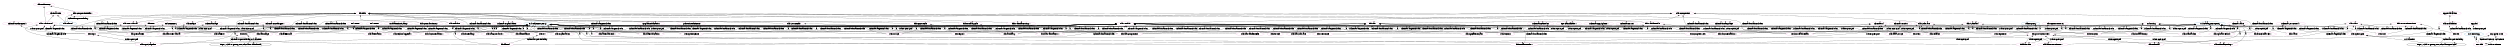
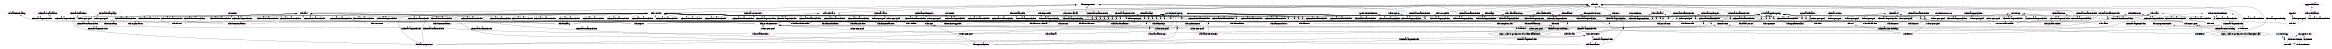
  digraph {
    rankdir=BT
    node [color="#e377c2" fillcolor="#e377c2"]
    n1 [height=.3 label="xsd:dateTimeStamp"]
    n2 [height=.3 label="okh:Publication"]
    n3 [height=.3 label="npg:Publication"]
    n4 [height=.3 label="okh:Part"]
    n5 [height=.3 label="okh:Component"]
    n6 [height=.3 label="okh:Reference"]
    n7 [height=.3 label="otrl:ODRL"]
    n8 [color="#1f77b4" fillcolor="#1f77b4" height=.3 label="owl:ObjectProperty"]
    n9 [height=.3 label="okh:Manufacturing..."]
    n10 [height=.3 label="okh:File"]
    n11 [height=.3 label="okh:BoM"]
    n12 [height=.3 label="okh:UserManual"]
    n13 [height=.3 label="okh:OuterDimensions"]
    n14 [color="#1f77b4" fillcolor="#1f77b4" height=.3 label="rdf:Property"]
    n15 [height=.3 label="schema:Person"]
    n16 [height=.3 label="okh:SourceFile"]
    n17 [height=.3 label="okh:Software"]
    n18 [color="#1f77b4" fillcolor="#1f77b4" height=.3 label="owl:Ontology"]
    n19 [height=.3 label="okh:Readme"]
    n20 [color="#1f77b4" fillcolor="#1f77b4" height=.3 label="owl:DatatypeProperty"]
    n21 [height=.3 label="schema:URL"]
    n22 [height=.3 label="otrl:OTRL"]
    n23 [height=.3 label="tsdc:OHTsDC"]
    n24 [height=.3 label="okh:ComponentRefe..."]
    n25 [height=.3 label="okh:Module"]
    n26 [color="#1f77b4" fillcolor="#1f77b4" height=.3 label="okh:FileUrl"]
    n27 [height=.3 label="okh:ManifestFile"]
    n28 [height=.3 label="okh:Image"]
    n29 [height=.3 label="okh:ContributionG..."]
    n30 [height=.3 label="okh:Standard"]
    n31 [height=.3 label="spdxt:ListedLicense"]
    n32 [height=.3 label="xsd:string"]
    n33 [height=.3 label="schema:Structured..."]
    n34 [height=.3 label="okh:ExportFile"]
    n35 [height=.3 label="schema:Organization"]
    n36 [height=.3 label="okh:Mass"]
    n37 [height=.3 label="okh:AuxiliaryFile"]
    n38 [height=.3 label="okh:WebsiteUrl"]
    n39 [height=.3 label="npg:doi"]
    n40 [height=.3 label="version:relativePath"]
    n41 [height=.3 label="schema:url"]
    n42 [height=.3 label="okh:tsdc"]
    n43 [height=.3 label="okh:repo"]
    n44 [height=.3 label="schema:codeReposi..."]
    n45 [height=.3 label="okh:documentation..."]
    n46 [height=.3 label="schema:inLanguage"]
    n47 [height=.3 label="okh:documentation..."]
    n48 [height=.3 label="okh:hasContributi..."]
    n49 [height=.3 label="okh:standardID"]
    n50 [height=.3 label="okh:auxiliary"]
    n51 [height=.3 label="okh:doi"]
    n52 [height=.3 label="ns1:okh"]
    n53 [height=.3 label="ns2:gpl-3.0.txt"]
    n54 [height=.3 label="okh:unit"]
    n55 [height=.3 label="okh:versionOf"]
    n56 [height=.3 label="okh:uploadMethod"]
    n57 [height=.3 label="schema:copyrightH..."]
    n58 [height=.3 label="okh:hasBoM"]
    n59 [height=.3 label="okh:cpcPatentClass"]
    n60 [height=.3 label="epo:classificatio..."]
    n61 [height=.3 label="okh:hasMass"]
    n62 [height=.3 label="okh:productionMet..."]
    n63 [height=.3 label="schema:value"]
    n64 [height=.3 label="okh:source"]
    n65 [height=.3 label="okh:alternativeLi..."]
    n66 [height=.3 label="okh:installationG..."]
    n67 [height=.3 label="schema:version"]
    n68 [height=.3 label="okh:organization"]
    n69 [height=.3 label="okh:functionalMet..."]
    n70 [height=.3 label="okh:attestation"]
    n71 [height=.3 label="schema:encodingFo..."]
    n72 [height=.3 label="okh:hasSoftware"]
    n73 [height=.3 label="okh:manufacturing..."]
    n74 [height=.3 label="okh:okhv"]
    n75 [height=.3 label="okh:material"]
    n76 [height=.3 label="okh:technologyRea..."]
    n77 [height=.3 label="okh:openSCAD"]
    n78 [height=.3 label="okh:value"]
    n79 [height=.3 label="okh:repoSnapshot"]
    n80 [height=.3 label="okh:hasImage"]
    n81 [height=.3 label="schema:image"]
-   n82 [height=.3 label="npg:hasPublication"]
    n83 [height=.3 label="okh:release"]
    n84 [height=.3 label="okh:hasOuterDimen..."]
    n85 [height=.3 label="okh:function"]
    n86 [height=.3 label="obo:BFO_0000016"]
    n87 [height=.3 label="okh:url"]
    n88 [height=.3 label="okh:fileFormat"]
    n89 [height=.3 label="okh:compliesWith"]
    n90 [height=.3 label="okh:hasManufactur..."]
    n91 [height=.3 label="okh:permaURL"]
    n92 [height=.3 label="okh:hasReadme"]
    n93 [height=.3 label="okh:dataSource"]
    n94 [height=.3 label="okh:hasManifestFile"]
    n95 [height=.3 label="okh:repoHost"]
    n96 [height=.3 label="okh:forkOf"]
    n97 [height=.3 label="schema:isBasedOn"]
    n98 [height=.3 label="okh:hasPublication"]
    n99 [height=.3 label="okh:fileUrl"]
    n100 [height=.3 label="okh:hasUserManual"]
    n101 [height=.3 label="okh:spdxLicense"]
    n102 [height=.3 label="okh:hasComponent"]
    n103 [height=.3 label="okh:timestamp"]
    n104 [height=.3 label="okh:smallestToler..."]
    n105 [height=.3 label="okh:licensor"]
    n106 [height=.3 label="okh:export"]
    "https://w3id.org/oseg/ont/osh/okh#openScad" [height=.3 color="" fillcolor=""]
    "https://w3id.org/oseg/ont/osh/okh#relatedTsdc" [height=.3 color="" fillcolor=""]
    n2 -> n3
    n4 -> n5
    n9 -> n10
    n11 -> n10
    n12 -> n10
    n16 -> n10
    n17 -> n5
    n19 -> n10
    n24 -> n6
    n25 -> n5
    n26 -> n10 [label="schema:supersededBy"]
    n26 -> n21
    n26 -> n24
    n27 -> n10
    n28 -> n10
    n29 -> n10
    n34 -> n10
    n37 -> n10
    n38 -> n6
    n38 -> n21
    n40 -> n8 [label=a]
    n40 -> n10 [label="schema:domainIncludes"]
    n40 -> n32 [label="schema:rangeIncludes"]
    n40 -> n41 [label=subPropertyOf]
    n42 -> n5 [label="schema:domainIncludes"]
    n42 -> n8 [label=a]
    n42 -> n23 [label="schema:rangeIncludes"]
    n43 -> n8 [label=a]
    n43 -> n25 [label="schema:domainIncludes"]
-   n43 -> n38 [label="schema:rangeIncludes"]
+   n38 -> n43 [label="schema:rangeIncludes"]
    n43 -> n44 [label=subPropertyOf]
    n45 -> n4 [label="schema:domainIncludes"]
    n45 -> n20 [label=a]
    n45 -> n25 [label="schema:domainIncludes"]
    n45 -> n46 [label=subPropertyOf]
    n47 -> n7 [label="schema:rangeIncludes"]
    n47 -> n8 [label=a]
    n47 -> n25 [label="schema:domainIncludes"]
    n48 -> n8 [label=a]
    n48 -> n25 [label="schema:domainIncludes"]
    n48 -> n29 [label="schema:rangeIncludes"]
    n49 -> n20 [label=a]
    n49 -> n30 [label="schema:domainIncludes"]
    n49 -> n32 [label="schema:rangeIncludes"]
    n50 -> n4 [label="schema:domainIncludes"]
    n50 -> n8 [label=a]
    n50 -> n25 [label="schema:domainIncludes"]
    n50 -> n37 [label="schema:rangeIncludes"]
    n51 -> n2 [label="schema:domainIncludes"]
    n51 -> n20 [label=a]
    n51 -> n39 [label=subPropertyOf]
    n52 -> n18 [label=a]
    n52 -> n52 [label="owl:versionIRI"]
    n52 -> n53 [label="dcterms:license"]
    n52 -> n53 [label="cc:license"]
    n54 -> n13 [label="schema:domainIncludes"]
    n54 -> n20 [label=a]
    n54 -> n36 [label="schema:domainIncludes"]
    n55 -> n8 [label=a]
    n55 -> n25 [label="schema:domainIncludes"]
    n55 -> n25 [label="schema:rangeIncludes"]
    n56 -> n5 [label="schema:domainIncludes"]
    n56 -> n20 [label=a]
    n56 -> n32 [label="schema:rangeIncludes"]
    n58 -> n8 [label=a]
    n58 -> n11 [label="schema:rangeIncludes"]
    n58 -> n25 [label="schema:domainIncludes"]
    n59 -> n8 [label=a]
    n59 -> n25 [label="schema:domainIncludes"]
    n59 -> n32 [label="schema:rangeIncludes"]
    n59 -> n60 [label=subPropertyOf]
    n61 -> n8 [label=a]
    n61 -> n36 [label="schema:rangeIncludes"]
    n61 -> n62 [label=subPropertyOf]
    n62 -> n4 [label="schema:domainIncludes"]
    n62 -> n14 [label=a]
    n62 -> n25 [label="schema:domainIncludes"]
    n62 -> n63 [label=subPropertyOf]
    n64 -> n4 [label="schema:domainIncludes"]
    n64 -> n8 [label=a]
    n64 -> n16 [label="schema:rangeIncludes"]
    n64 -> n25 [label="schema:domainIncludes"]
    n65 -> n8 [label=a]
    n65 -> n10 [label="schema:rangeIncludes"]
    n65 -> n25 [label="schema:domainIncludes"]
    n66 -> n17 [label="schema:domainIncludes"]
    n66 -> n20 [label=a]
    n68 -> n8 [label=a]
    n68 -> n25 [label="schema:domainIncludes"]
    n68 -> n35 [label="schema:rangeIncludes"]
    n69 -> n20 [label=a]
    n69 -> n25 [label="schema:domainIncludes"]
    n69 -> n33 [label="schema:rangeIncludes"]
    n69 -> n63 [label=subPropertyOf]
    n70 -> n8 [label=a]
    n70 -> n25 [label="schema:domainIncludes"]
    n70 -> n38 [label="schema:rangeIncludes"]
    n72 -> n8 [label=a]
    n72 -> n17 [label="schema:rangeIncludes"]
    n72 -> n25 [label="schema:domainIncludes"]
    n73 -> n20 [label=a]
    n73 -> n62 [label=subPropertyOf]
    n74 -> n20 [label=a]
    n74 -> n27 [label="schema:domainIncludes"]
    n74 -> n67 [label=subPropertyOf]
    n75 -> n20 [label=a]
    n75 -> n62 [label=subPropertyOf]
    n76 -> n8 [label=a]
    n76 -> n22 [label="schema:rangeIncludes"]
    n76 -> n25 [label="schema:domainIncludes"]
    n77 -> n13 [label="schema:domainIncludes"]
    n77 -> n20 [label=a]
    n77 -> n32 [label="schema:rangeIncludes"]
    n78 -> n20 [label=a]
    n78 -> n36 [label="schema:domainIncludes"]
    n79 -> n8 [label=a]
    n79 -> n25 [label="schema:domainIncludes"]
    n79 -> n38 [label="schema:rangeIncludes"]
    n79 -> n43 [label=subPropertyOf]
    n80 -> n5 [label="schema:domainIncludes"]
    n80 -> n8 [label=a]
    n80 -> n28 [label="schema:rangeIncludes"]
    n80 -> n81 [label=subPropertyOf]
    n83 -> n17 [label="schema:domainIncludes"]
    n83 -> n20 [label=a]
    n83 -> n25 [label="schema:domainIncludes"]
    n84 -> n8 [label=a]
    n84 -> n13 [label="schema:rangeIncludes"]
    n84 -> n62 [label=subPropertyOf]
    n85 -> n20 [label=a]
    n85 -> n25 [label="schema:domainIncludes"]
    n85 -> n32 [label="schema:rangeIncludes"]
    n85 -> n86 [label=subPropertyOf]
    n87 -> n8 [label=a]
    n87 -> n10 [label="schema:domainIncludes"]
    n87 -> n41 [label=subPropertyOf]
    n88 -> n8 [label=a]
    n88 -> n10 [label="schema:domainIncludes"]
    n88 -> n71 [label=subPropertyOf]
    n89 -> n5 [label="schema:domainIncludes"]
    n89 -> n8 [label=a]
    n89 -> n30 [label="schema:rangeIncludes"]
    n90 -> n4 [label="schema:domainIncludes"]
    n90 -> n8 [label=a]
    n90 -> n9 [label="schema:rangeIncludes"]
    n90 -> n25 [label="schema:domainIncludes"]
    n91 -> n8 [label=a]
    n91 -> n10 [label="schema:domainIncludes"]
    n92 -> n8 [label=a]
    n92 -> n19 [label="schema:rangeIncludes"]
    n92 -> n25 [label="schema:domainIncludes"]
    n93 -> n20 [label=a]
    n93 -> n25 [label="schema:domainIncludes"]
    n93 -> n41 [label=subPropertyOf]
    n94 -> n4 [label="schema:domainIncludes"]
    n94 -> n8 [label=a]
    n94 -> n25 [label="schema:domainIncludes"]
    n94 -> n27 [label="schema:rangeIncludes"]
    n95 -> n20 [label=a]
    n95 -> n25 [label="schema:domainIncludes"]
    n95 -> n41 [label=subPropertyOf]
    n96 -> n4 [label="schema:domainIncludes"]
    n96 -> n8 [label=a]
    n96 -> n25 [label="schema:domainIncludes"]
    n96 -> n97 [label=subPropertyOf]
    n98 -> n8 [label=a]
    n98 -> n25 [label="schema:domainIncludes"]
-   n98 -> n82 [label=subPropertyOf]
    n99 -> n8 [label=a]
    n99 -> n10 [label="schema:domainIncludes"]
    n99 -> n41 [label=subPropertyOf]
    n99 -> n87 [label="schema:supersededBy"]
    n100 -> n8 [label=a]
    n100 -> n12 [label="schema:rangeIncludes"]
    n100 -> n25 [label="schema:domainIncludes"]
    n101 -> n8 [label=a]
    n101 -> n25 [label="schema:domainIncludes"]
    n101 -> n31 [label="schema:rangeIncludes"]
    n102 -> n4 [label="schema:rangeIncludes"]
    n102 -> n8 [label=a]
    n102 -> n25 [label="schema:rangeIncludes"]
    n102 -> n25 [label="schema:domainIncludes"]
    n102 -> n38 [label="schema:rangeIncludes"]
    n103 -> n1 [label="schema:rangeIncludes"]
-   n103 -> n8 [label=a]
    n103 -> n25 [label="schema:domainIncludes"]
    n104 -> n4 [label="schema:domainIncludes"]
    n104 -> n8 [label=a]
    n104 -> n62 [label=subPropertyOf]
    n105 -> n8 [label=a]
    n105 -> n15 [label="schema:rangeIncludes"]
    n105 -> n25 [label="schema:domainIncludes"]
    n105 -> n57 [label=subPropertyOf]
    n106 -> n4 [label="schema:domainIncludes"]
    n106 -> n8 [label=a]
    n106 -> n25 [label="schema:domainIncludes"]
    n106 -> n34 [label="schema:rangeIncludes"]
    "https://w3id.org/oseg/ont/osh/okh#openScad" -> n77 [label="schema:supersededBy"]
    "https://w3id.org/oseg/ont/osh/okh#openScad" -> n77 [label="owl:sameAs"]
    "https://w3id.org/oseg/ont/osh/okh#relatedTsdc" -> n42 [label="schema:supersededBy"]
    "https://w3id.org/oseg/ont/osh/okh#relatedTsdc" -> n42 [label="owl:sameAs"]
  }
